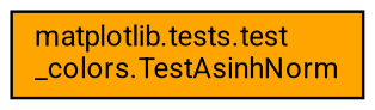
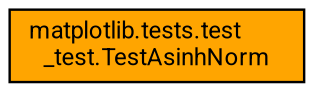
  digraph {
    rankdir=LR
    fontname=Roboto
-   n1 [color=black fillcolor=orange fontname=Roboto fontsize=10 height=0.2 label="matplotlib.tests.test\l_colors.TestAsinhNorm" shape=box style=filled width=0.4]
+   n1 [color=black fillcolor=orange fontname=Roboto fontsize=10 height=0.2 label="matplotlib.tests.test\l_test.TestAsinhNorm" shape=box style=filled width=0.4]
  }
